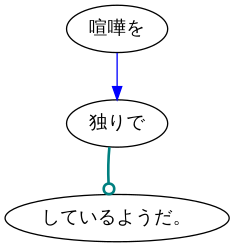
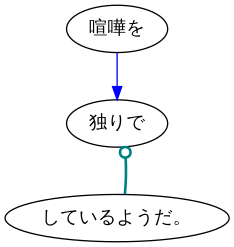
  digraph {
    fontname="Roboto Condensed"
    node [fontname="Roboto Condensed"]
    edge [fontname="Roboto Condensed"]
    n1 [label="独りで"]
    n2 [label="しているようだ。"]
    n3 [label="喧嘩を"]
-   n1 -> n2 [arrowhead=odot color=teal style=bold]
+   n2 -> n1 [arrowhead=odot color=teal style=bold]
    n3 -> n1 [arrowhead=normal color=blue style=solid]
  }
